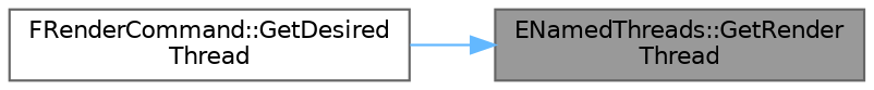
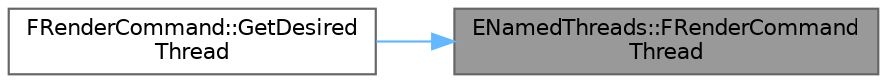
  digraph {
    rankdir=RL
    node [fontname=Helvetica fontsize=10 shape=box style=filled]
-   n1 [color=gray40 fillcolor=grey60 fontcolor=black height=0.2 label="ENamedThreads::GetRender\lThread" width=0.4]
+   n1 [color=gray40 fillcolor=grey60 fontcolor=black height=0.2 label="ENamedThreads::FRenderCommand\lThread" width=0.4]
    n2 [color=grey40 fillcolor=white height=0.2 label="FRenderCommand::GetDesired\lThread" width=0.4]
    n1 -> n2 [color=steelblue1 dir=back fontname=Helvetica fontsize=10 labelfontname=Helvetica labelfontsize=10 style=solid]
  }
